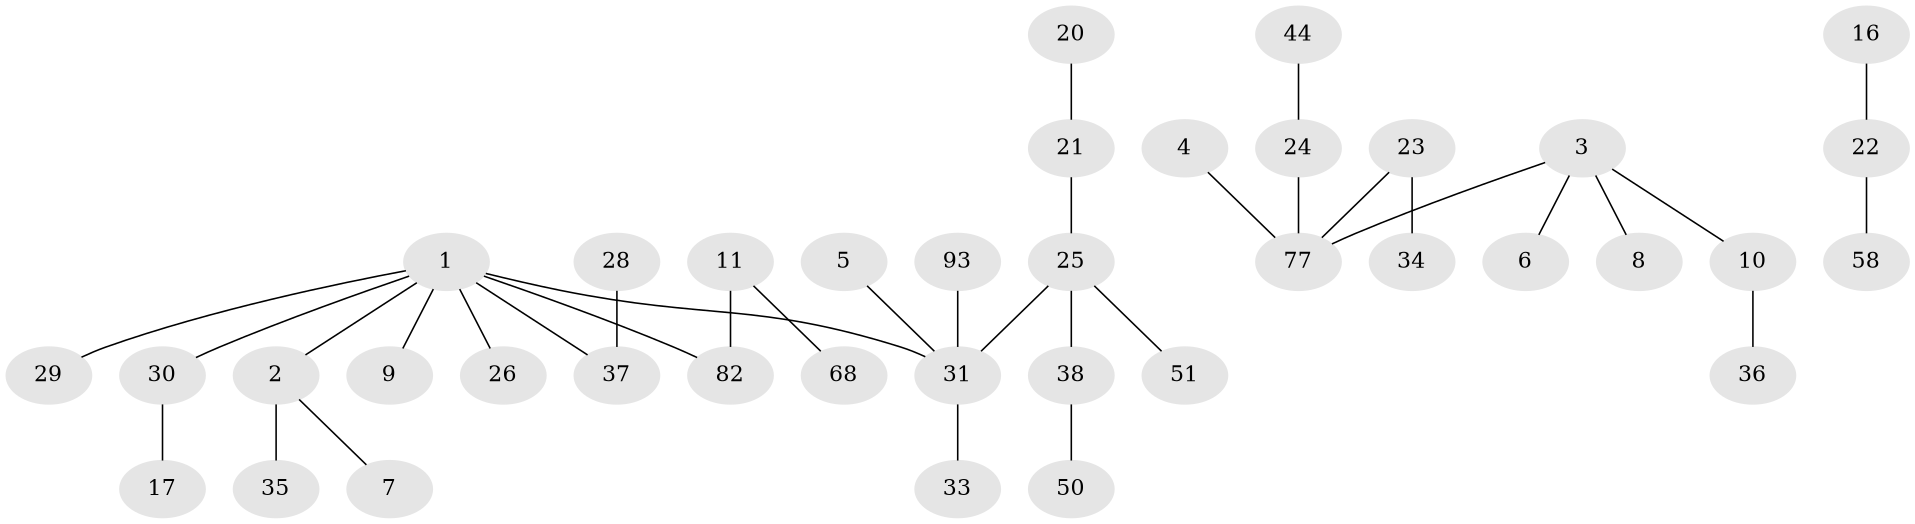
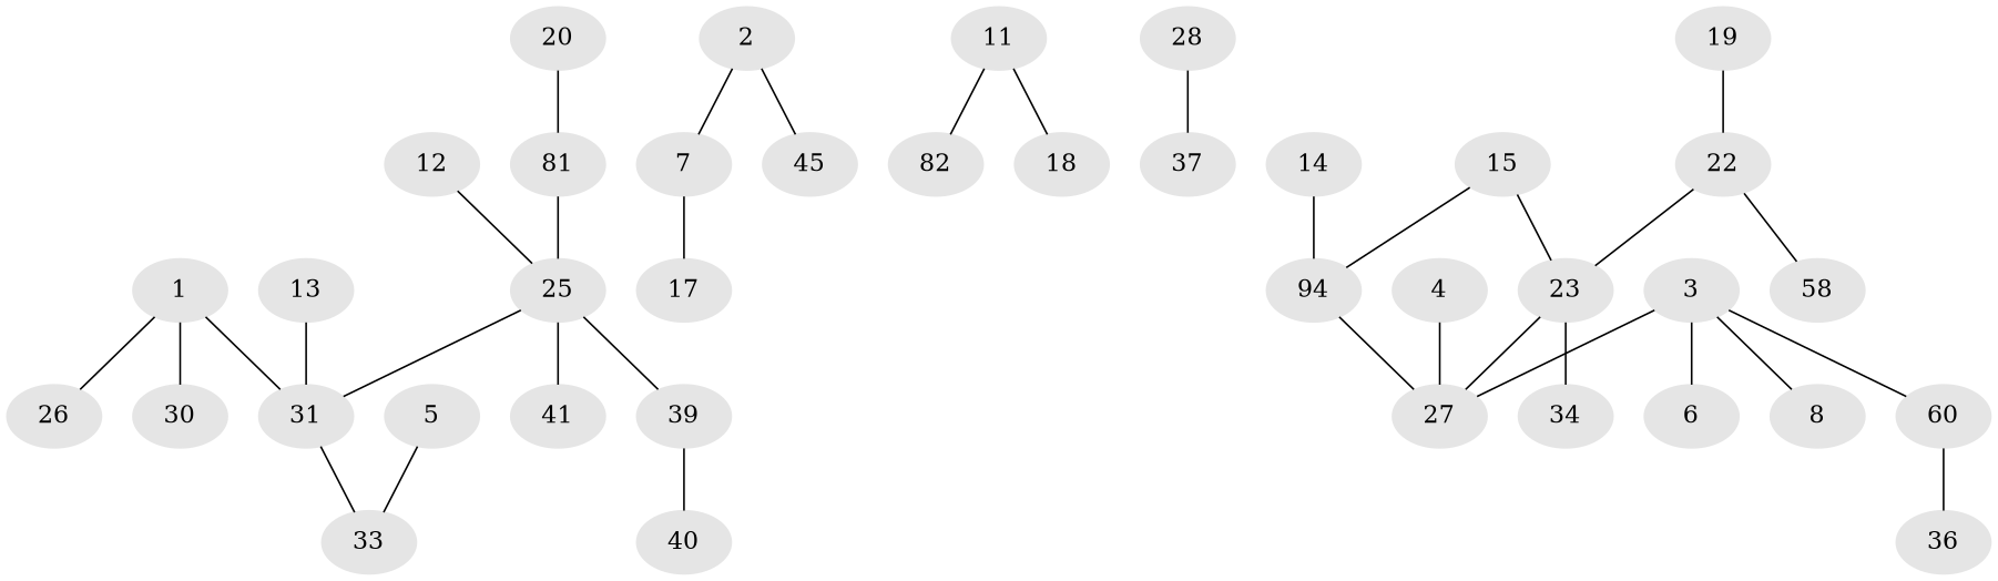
  graph {
    node [color=gray90 style=filled]
    edge [weight=1.0]
    1
    2
-   9
    26
-   29
    30
    31
    n8 [label=82]
    37
    7
-   35
+   35 [label=45]
    33
    17
    3
-   27 [label=77]
+   27
    6
    8
-   10
+   10 [label=60]
    36
    4
    5
    11
-   18 [label=68]
+   18
+   12
    25
-   41 [label=51]
-   39 [label=38]
-   13 [label=93]
-   14 [label=44]
-   24
+   41
+   39
+   13
+   14
+   24 [label=94]
+   15
    23
    34
-   16
+   16 [label=19]
    22
    n36 [label=58]
    20
-   21
-   40 [label=50]
+   21 [label=81]
+   40
    28
-   1 -- 2
-   1 -- 9
    1 -- 26
-   1 -- 29
    1 -- 30
    1 -- 31
-   1 -- n8
-   1 -- 37
    2 -- 7
    2 -- 35
    31 -- 33
-   30 -- 17
+   7 -- 17
    3 -- 27
    3 -- 6
    3 -- 8
    3 -- 10
    10 -- 36
    4 -- 27
-   5 -- 31
+   5 -- 33
    11 -- n8
    11 -- 18
+   12 -- 25
    25 -- 31
    25 -- 41
    25 -- 39
    39 -- 40
    13 -- 31
    14 -- 24
    24 -- 27
+   15 -- 24
+   15 -- 23
    23 -- 27
    23 -- 34
    16 -- 22
+   22 -- 23
    22 -- n36
    20 -- 21
    21 -- 25
    28 -- 37
  }
